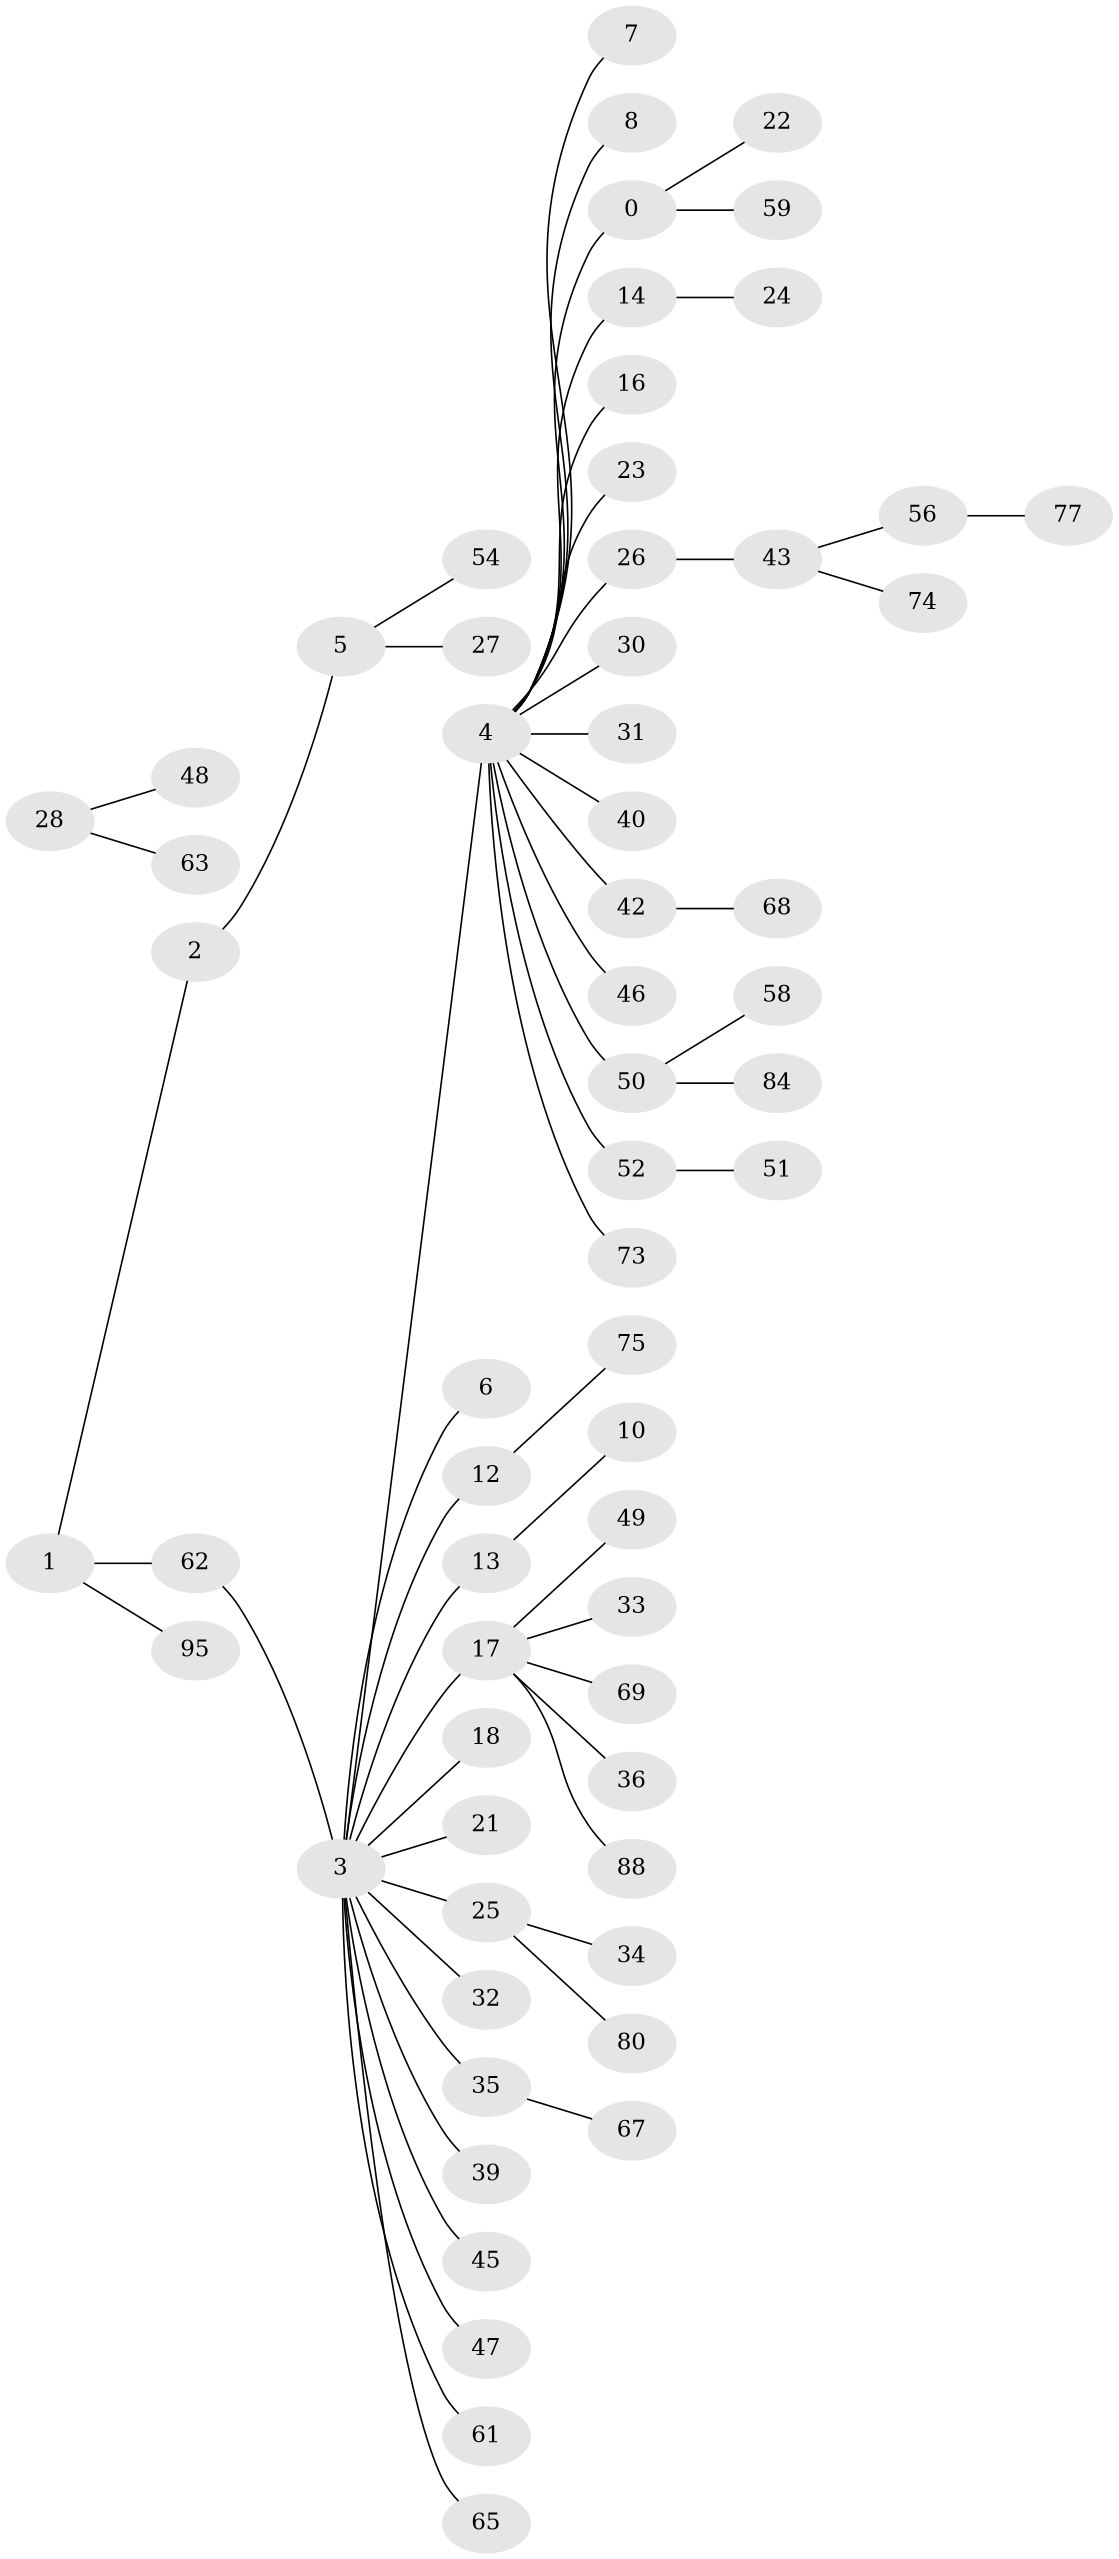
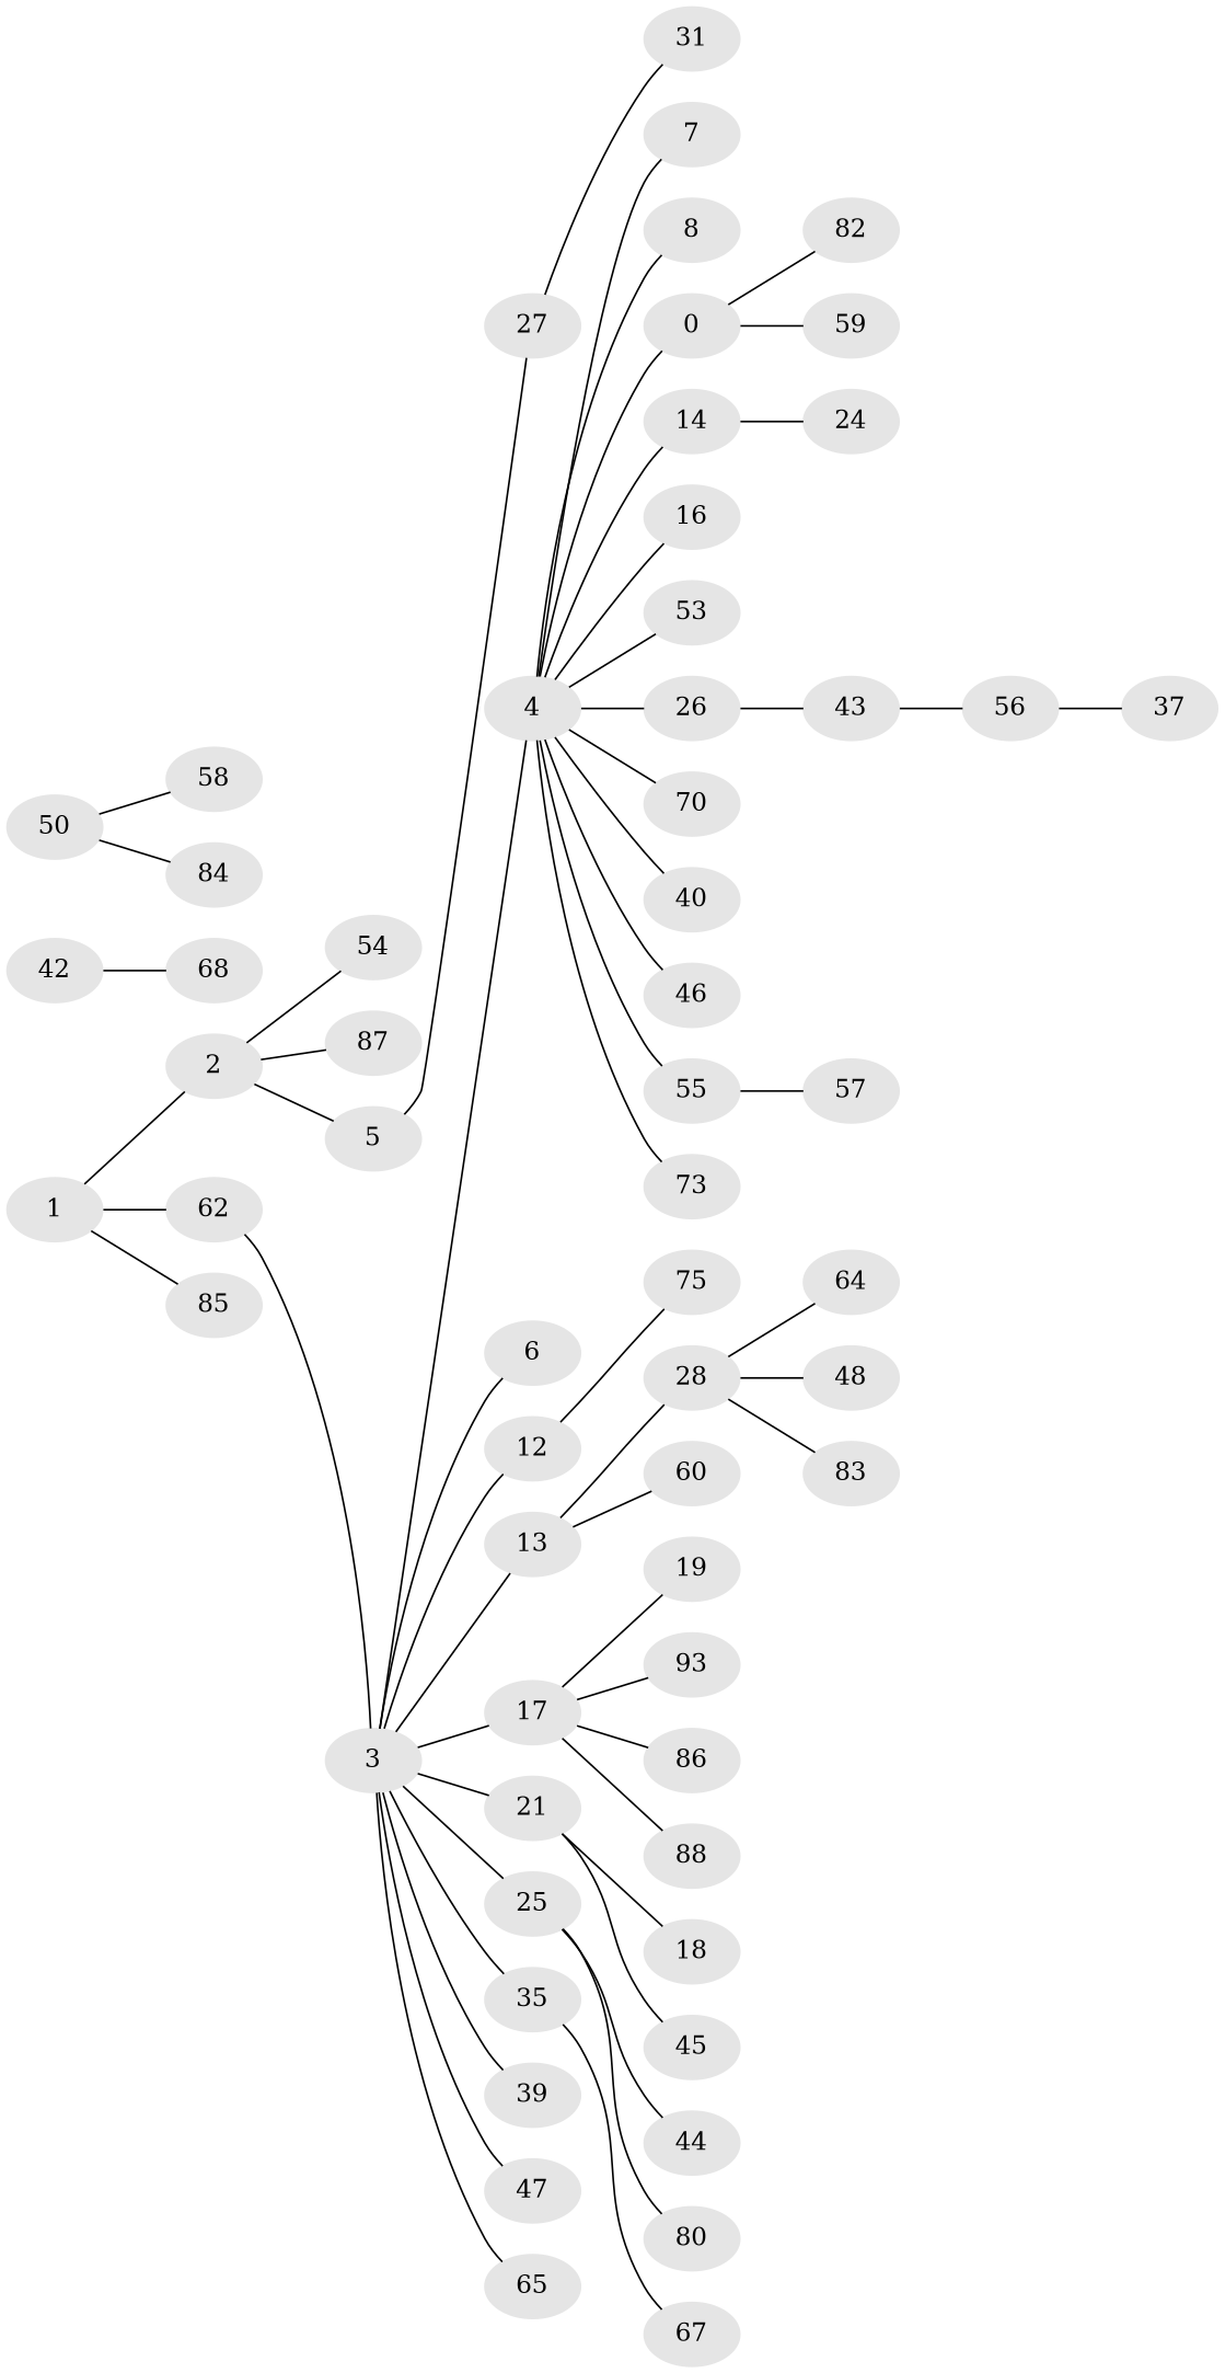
  graph {
    rankdir=LR
    node [color=gray90 style=filled]
    1 [super="+29"]
    2 [super="+15"]
    62
-   85 [label=95]
+   85
    54 [super="+79"]
+   87
    5
    3 [super="+71"]
    4 [super="+11"]
    6 [super="+36"]
    12 [super="+70"]
    13 [super="+20"]
    17 [super="+82"]
    18
    21
    25 [super="+53"]
-   32
    35 [super="+48"]
    39
    45
    47
-   61
    65
    7
    8
    n26 [label=0]
    14 [super="+41"]
    16 [super="+49"]
-   23
+   23 [label=53]
    26
-   30
+   30 [label=70]
    31
    40
    42
    46
    50 [super="+63"]
-   52
+   52 [label=55]
    73
    75
    28 [super="+38"]
-   60 [label=10]
-   19 [label=49]
-   33 [super="+57"]
-   69
-   86 [label=36]
+   60
+   19
+   33 [super="+57" label=93]
+   86
    88
-   34
+   34 [label=44]
    80
    67
    27 [super="+55"]
-   22 [super="+76"]
+   22 [super="+76" label=82]
    59
    24 [super="+72"]
    43 [super="+44"]
    68 [super="+81"]
    58
    84
-   51
+   51 [label=57]
+   64
    n60 [label=48 super="+89"]
-   83 [label=63]
+   83
    56 [super="+66"]
-   74
-   77
+   77 [label=37]
    1 -- 2
    1 -- 62
    1 -- 85
-   5 -- 54
+   2 -- 54
+   2 -- 87
    2 -- 5
    62 -- 3
    5 -- 27
    3 -- 4
    3 -- 6
    3 -- 12
    3 -- 13
    3 -- 17
-   3 -- 18
+   21 -- 18
    3 -- 21
    3 -- 25
-   3 -- 32
    3 -- 35
    3 -- 39
-   3 -- 45
+   21 -- 45
    3 -- 47
-   3 -- 61
    3 -- 65
    4 -- 7
    4 -- 8
    4 -- n26
    4 -- 14
    4 -- 16
    4 -- 23
    4 -- 26
    4 -- 30
-   4 -- 31
+   27 -- 31
    4 -- 40
-   4 -- 42
    4 -- 46
-   4 -- 50
    4 -- 52
    4 -- 73
    12 -- 75
+   13 -- 28
    13 -- 60
    17 -- 19
    17 -- 33
-   17 -- 69
    17 -- 86
    17 -- 88
    25 -- 34
    25 -- 80
    35 -- 67
    n26 -- 22
    n26 -- 59
    14 -- 24
    26 -- 43
    42 -- 68
    50 -- 58
    50 -- 84
    52 -- 51
+   28 -- 64
    28 -- n60
    28 -- 83
    43 -- 56
-   43 -- 74
    56 -- 77
  }
